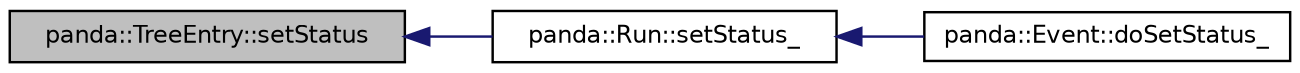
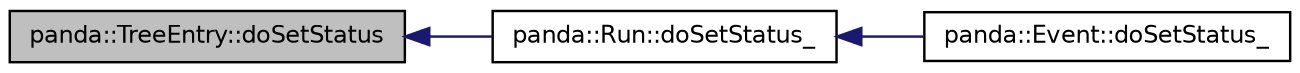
  digraph {
    rankdir=LR
    node [color=black fillcolor=white fontname=Helvetica fontsize=10 shape=record style=filled]
    edge [color=midnightblue dir=back fontname=Helvetica fontsize=10 labelfontname=Helvetica labelfontsize=10 style=solid]
-   n1 [fillcolor=grey75 fontcolor=black height=0.2 label="panda::TreeEntry::setStatus" width=0.4]
-   n2 [height=0.2 label="panda::Run::setStatus_" width=0.4]
+   n1 [fillcolor=grey75 fontcolor=black height=0.2 label="panda::TreeEntry::doSetStatus" width=0.4]
+   n2 [height=0.2 label="panda::Run::doSetStatus_" width=0.4]
    n3 [height=0.2 label="panda::Event::doSetStatus_" width=0.4]
    n1 -> n2
    n2 -> n3
  }
